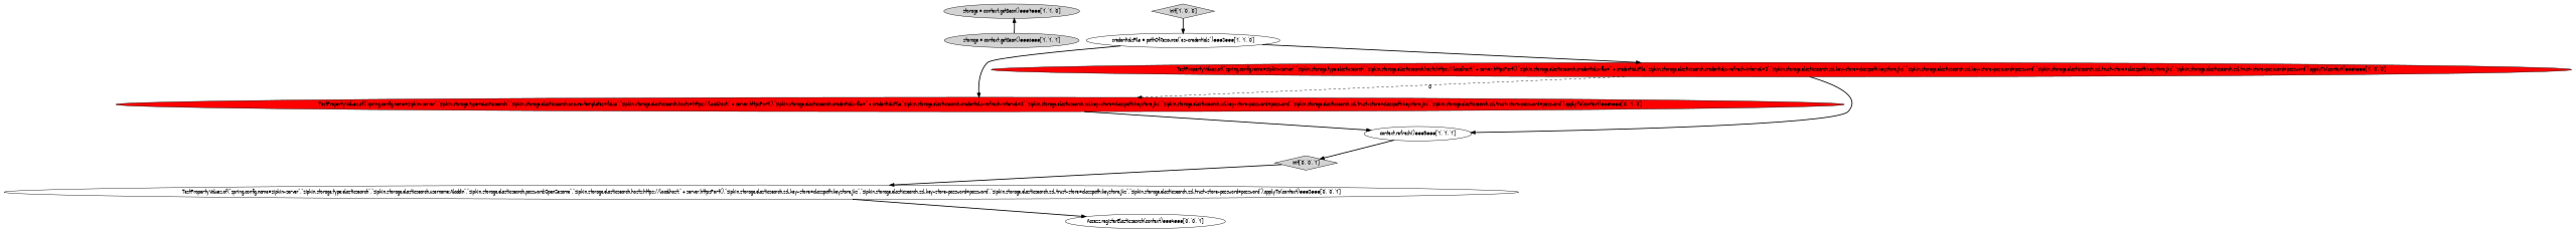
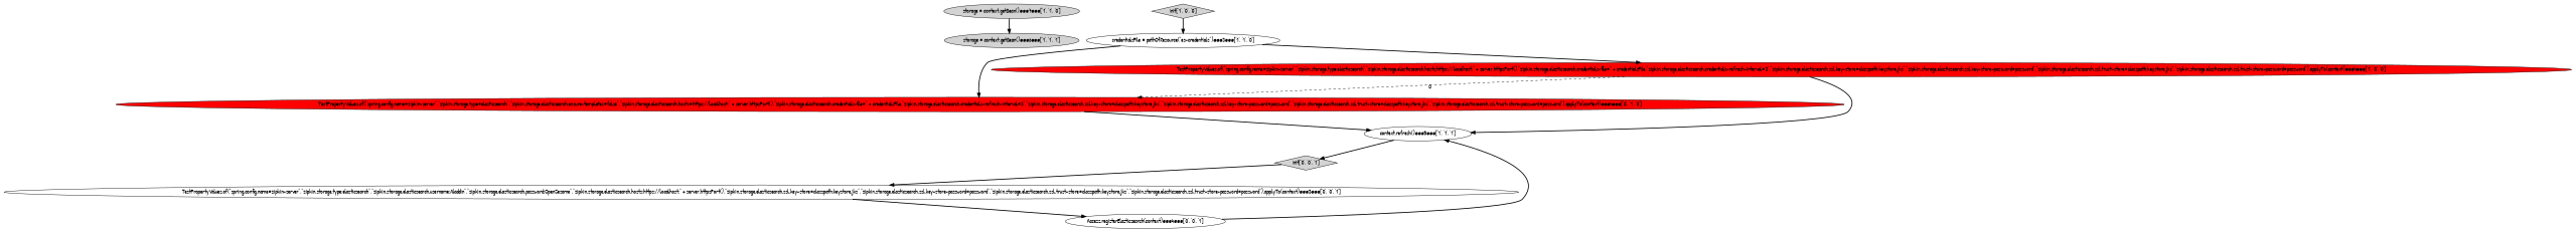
  digraph {
    fontname="Patrick Hand"
    node [fillcolor=lightgray fontname="Patrick Hand" shape=ellipse style=filled]
    edge [fontname="Patrick Hand" style=bold]
    n1 [label="storage = context.getBean()@@@7@@@['1', '1', '0']"]
    n2 [fillcolor=red label="TestPropertyValues.of(\"spring.config.name=zipkin-server\",\"zipkin.storage.type=elasticsearch\",\"zipkin.storage.elasticsearch.ensure-templates=false\",\"zipkin.storage.elasticsearch.hosts=https://localhost:\" + server.httpsPort(),\"zipkin.storage.elasticsearch.credentials-file=\" + credentialsFile,\"zipkin.storage.elasticsearch.credentials-refresh-interval=3\",\"zipkin.storage.elasticsearch.ssl.key-store=classpath:keystore.jks\",\"zipkin.storage.elasticsearch.ssl.key-store-password=password\",\"zipkin.storage.elasticsearch.ssl.trust-store=classpath:keystore.jks\",\"zipkin.storage.elasticsearch.ssl.trust-store-password=password\").applyTo(context)@@@4@@@['0', '1', '0']"]
    n3 [fillcolor=white label="context.refresh()@@@5@@@['1', '1', '1']"]
    n4 [label="init['0', '0', '1']" shape=diamond]
    n5 [label="init['1', '0', '0']" shape=diamond]
    n6 [fillcolor=white label="credentialsFile = pathOfResource(\"es-credentials\")@@@3@@@['1', '1', '0']"]
    n7 [fillcolor=red label="TestPropertyValues.of(\"spring.config.name=zipkin-server\",\"zipkin.storage.type:elasticsearch\",\"zipkin.storage.elasticsearch.hosts:https://localhost:\" + server.httpsPort(),\"zipkin.storage.elasticsearch.credentials-file=\" + credentialsFile,\"zipkin.storage.elasticsearch.credentials-refresh-interval=3\",\"zipkin.storage.elasticsearch.ssl.key-store=classpath:keystore.jks\",\"zipkin.storage.elasticsearch.ssl.key-store-password=password\",\"zipkin.storage.elasticsearch.ssl.trust-store=classpath:keystore.jks\",\"zipkin.storage.elasticsearch.ssl.trust-store-password=password\").applyTo(context)@@@4@@@['1', '0', '0']"]
    n8 [fillcolor=white label="TestPropertyValues.of(\"spring.config.name=zipkin-server\",\"zipkin.storage.type:elasticsearch\",\"zipkin.storage.elasticsearch.username:Aladdin\",\"zipkin.storage.elasticsearch.password:OpenSesame\",\"zipkin.storage.elasticsearch.hosts:https://localhost:\" + server.httpsPort(),\"zipkin.storage.elasticsearch.ssl.key-store=classpath:keystore.jks\",\"zipkin.storage.elasticsearch.ssl.key-store-password=password\",\"zipkin.storage.elasticsearch.ssl.trust-store=classpath:keystore.jks\",\"zipkin.storage.elasticsearch.ssl.trust-store-password=password\").applyTo(context)@@@3@@@['0', '0', '1']"]
    n9 [fillcolor=white label="Access.registerElasticsearch(context)@@@4@@@['0', '0', '1']"]
    n10 [label="storage = context.getBean()@@@6@@@['1', '1', '1']"]
    n2 -> n3
    n3 -> n4
    n4 -> n8
    n5 -> n6
    n6 -> n2
    n6 -> n7
    n7 -> n2 [label=0 style=dashed]
    n7 -> n3
    n8 -> n9
-   n10 -> n1
+   n9 -> n3
+   n1 -> n10
  }
